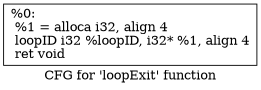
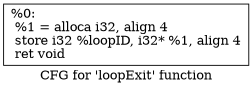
  digraph {
    label="CFG for 'loopExit' function"
-   n1 [label="{%0:\l  %1 = alloca i32, align 4\l  loopID i32 %loopID, i32* %1, align 4\l  ret void\l}" shape=record]
+   n1 [label="{%0:\l  %1 = alloca i32, align 4\l  store i32 %loopID, i32* %1, align 4\l  ret void\l}" shape=record]
  }
